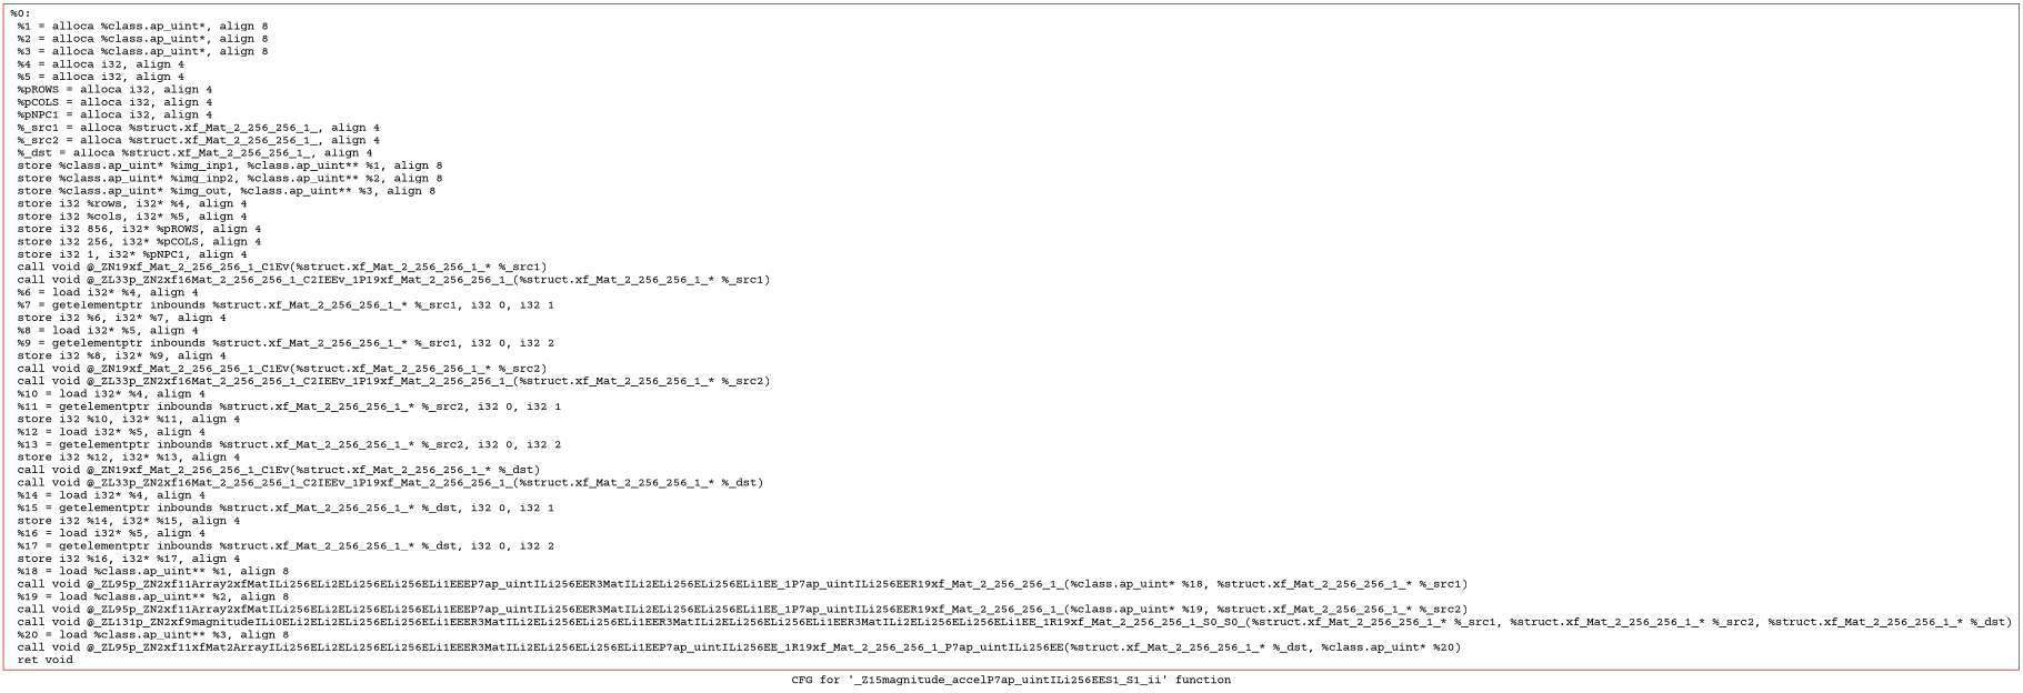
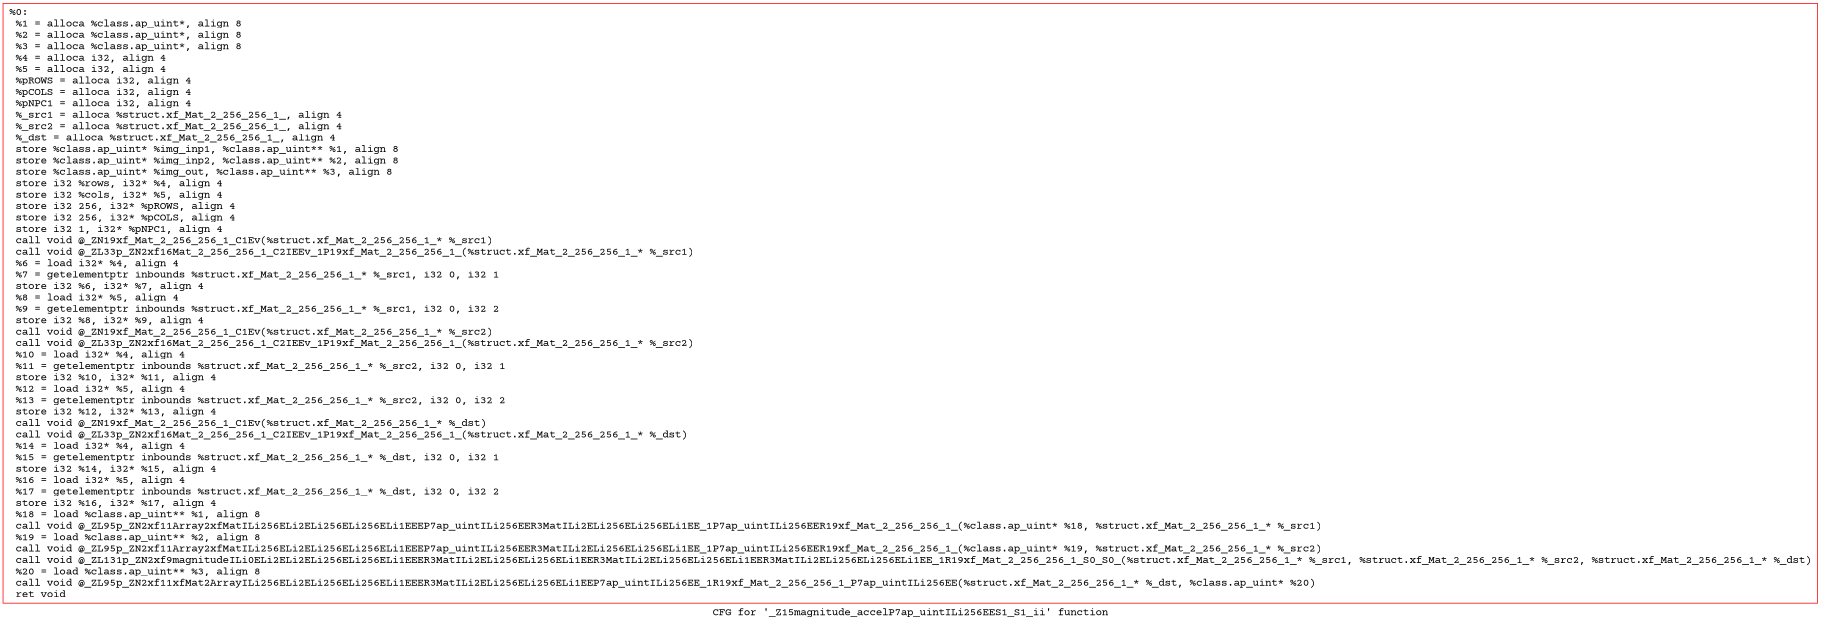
  digraph {
    label="CFG for '_Z15magnitude_accelP7ap_uintILi256EES1_S1_ii' function"
    rankdir=LR
    fontname="Courier Prime"
-   n1 [label="{%0:\l  %1 = alloca %class.ap_uint*, align 8\l  %2 = alloca %class.ap_uint*, align 8\l  %3 = alloca %class.ap_uint*, align 8\l  %4 = alloca i32, align 4\l  %5 = alloca i32, align 4\l  %pROWS = alloca i32, align 4\l  %pCOLS = alloca i32, align 4\l  %pNPC1 = alloca i32, align 4\l  %_src1 = alloca %struct.xf_Mat_2_256_256_1_, align 4\l  %_src2 = alloca %struct.xf_Mat_2_256_256_1_, align 4\l  %_dst = alloca %struct.xf_Mat_2_256_256_1_, align 4\l  store %class.ap_uint* %img_inp1, %class.ap_uint** %1, align 8\l  store %class.ap_uint* %img_inp2, %class.ap_uint** %2, align 8\l  store %class.ap_uint* %img_out, %class.ap_uint** %3, align 8\l  store i32 %rows, i32* %4, align 4\l  store i32 %cols, i32* %5, align 4\l  store i32 856, i32* %pROWS, align 4\l  store i32 256, i32* %pCOLS, align 4\l  store i32 1, i32* %pNPC1, align 4\l  call void @_ZN19xf_Mat_2_256_256_1_C1Ev(%struct.xf_Mat_2_256_256_1_* %_src1)\l  call void @_ZL33p_ZN2xf16Mat_2_256_256_1_C2IEEv_1P19xf_Mat_2_256_256_1_(%struct.xf_Mat_2_256_256_1_* %_src1)\l  %6 = load i32* %4, align 4\l  %7 = getelementptr inbounds %struct.xf_Mat_2_256_256_1_* %_src1, i32 0, i32 1\l  store i32 %6, i32* %7, align 4\l  %8 = load i32* %5, align 4\l  %9 = getelementptr inbounds %struct.xf_Mat_2_256_256_1_* %_src1, i32 0, i32 2\l  store i32 %8, i32* %9, align 4\l  call void @_ZN19xf_Mat_2_256_256_1_C1Ev(%struct.xf_Mat_2_256_256_1_* %_src2)\l  call void @_ZL33p_ZN2xf16Mat_2_256_256_1_C2IEEv_1P19xf_Mat_2_256_256_1_(%struct.xf_Mat_2_256_256_1_* %_src2)\l  %10 = load i32* %4, align 4\l  %11 = getelementptr inbounds %struct.xf_Mat_2_256_256_1_* %_src2, i32 0, i32 1\l  store i32 %10, i32* %11, align 4\l  %12 = load i32* %5, align 4\l  %13 = getelementptr inbounds %struct.xf_Mat_2_256_256_1_* %_src2, i32 0, i32 2\l  store i32 %12, i32* %13, align 4\l  call void @_ZN19xf_Mat_2_256_256_1_C1Ev(%struct.xf_Mat_2_256_256_1_* %_dst)\l  call void @_ZL33p_ZN2xf16Mat_2_256_256_1_C2IEEv_1P19xf_Mat_2_256_256_1_(%struct.xf_Mat_2_256_256_1_* %_dst)\l  %14 = load i32* %4, align 4\l  %15 = getelementptr inbounds %struct.xf_Mat_2_256_256_1_* %_dst, i32 0, i32 1\l  store i32 %14, i32* %15, align 4\l  %16 = load i32* %5, align 4\l  %17 = getelementptr inbounds %struct.xf_Mat_2_256_256_1_* %_dst, i32 0, i32 2\l  store i32 %16, i32* %17, align 4\l  %18 = load %class.ap_uint** %1, align 8\l  call void @_ZL95p_ZN2xf11Array2xfMatILi256ELi2ELi256ELi256ELi1EEEP7ap_uintILi256EER3MatILi2ELi256ELi256ELi1EE_1P7ap_uintILi256EER19xf_Mat_2_256_256_1_(%class.ap_uint* %18, %struct.xf_Mat_2_256_256_1_* %_src1)\l  %19 = load %class.ap_uint** %2, align 8\l  call void @_ZL95p_ZN2xf11Array2xfMatILi256ELi2ELi256ELi256ELi1EEEP7ap_uintILi256EER3MatILi2ELi256ELi256ELi1EE_1P7ap_uintILi256EER19xf_Mat_2_256_256_1_(%class.ap_uint* %19, %struct.xf_Mat_2_256_256_1_* %_src2)\l  call void @_ZL131p_ZN2xf9magnitudeILi0ELi2ELi2ELi256ELi256ELi1EEER3MatILi2ELi256ELi256ELi1EER3MatILi2ELi256ELi256ELi1EER3MatILi2ELi256ELi256ELi1EE_1R19xf_Mat_2_256_256_1_S0_S0_(%struct.xf_Mat_2_256_256_1_* %_src1, %struct.xf_Mat_2_256_256_1_* %_src2, %struct.xf_Mat_2_256_256_1_* %_dst)\l  %20 = load %class.ap_uint** %3, align 8\l  call void @_ZL95p_ZN2xf11xfMat2ArrayILi256ELi2ELi256ELi256ELi1EEER3MatILi2ELi256ELi256ELi1EEP7ap_uintILi256EE_1R19xf_Mat_2_256_256_1_P7ap_uintILi256EE(%struct.xf_Mat_2_256_256_1_* %_dst, %class.ap_uint* %20)\l  ret void\l}" shape=record color=red fontname="Courier Prime"]
+   n1 [label="{%0:\l  %1 = alloca %class.ap_uint*, align 8\l  %2 = alloca %class.ap_uint*, align 8\l  %3 = alloca %class.ap_uint*, align 8\l  %4 = alloca i32, align 4\l  %5 = alloca i32, align 4\l  %pROWS = alloca i32, align 4\l  %pCOLS = alloca i32, align 4\l  %pNPC1 = alloca i32, align 4\l  %_src1 = alloca %struct.xf_Mat_2_256_256_1_, align 4\l  %_src2 = alloca %struct.xf_Mat_2_256_256_1_, align 4\l  %_dst = alloca %struct.xf_Mat_2_256_256_1_, align 4\l  store %class.ap_uint* %img_inp1, %class.ap_uint** %1, align 8\l  store %class.ap_uint* %img_inp2, %class.ap_uint** %2, align 8\l  store %class.ap_uint* %img_out, %class.ap_uint** %3, align 8\l  store i32 %rows, i32* %4, align 4\l  store i32 %cols, i32* %5, align 4\l  store i32 256, i32* %pROWS, align 4\l  store i32 256, i32* %pCOLS, align 4\l  store i32 1, i32* %pNPC1, align 4\l  call void @_ZN19xf_Mat_2_256_256_1_C1Ev(%struct.xf_Mat_2_256_256_1_* %_src1)\l  call void @_ZL33p_ZN2xf16Mat_2_256_256_1_C2IEEv_1P19xf_Mat_2_256_256_1_(%struct.xf_Mat_2_256_256_1_* %_src1)\l  %6 = load i32* %4, align 4\l  %7 = getelementptr inbounds %struct.xf_Mat_2_256_256_1_* %_src1, i32 0, i32 1\l  store i32 %6, i32* %7, align 4\l  %8 = load i32* %5, align 4\l  %9 = getelementptr inbounds %struct.xf_Mat_2_256_256_1_* %_src1, i32 0, i32 2\l  store i32 %8, i32* %9, align 4\l  call void @_ZN19xf_Mat_2_256_256_1_C1Ev(%struct.xf_Mat_2_256_256_1_* %_src2)\l  call void @_ZL33p_ZN2xf16Mat_2_256_256_1_C2IEEv_1P19xf_Mat_2_256_256_1_(%struct.xf_Mat_2_256_256_1_* %_src2)\l  %10 = load i32* %4, align 4\l  %11 = getelementptr inbounds %struct.xf_Mat_2_256_256_1_* %_src2, i32 0, i32 1\l  store i32 %10, i32* %11, align 4\l  %12 = load i32* %5, align 4\l  %13 = getelementptr inbounds %struct.xf_Mat_2_256_256_1_* %_src2, i32 0, i32 2\l  store i32 %12, i32* %13, align 4\l  call void @_ZN19xf_Mat_2_256_256_1_C1Ev(%struct.xf_Mat_2_256_256_1_* %_dst)\l  call void @_ZL33p_ZN2xf16Mat_2_256_256_1_C2IEEv_1P19xf_Mat_2_256_256_1_(%struct.xf_Mat_2_256_256_1_* %_dst)\l  %14 = load i32* %4, align 4\l  %15 = getelementptr inbounds %struct.xf_Mat_2_256_256_1_* %_dst, i32 0, i32 1\l  store i32 %14, i32* %15, align 4\l  %16 = load i32* %5, align 4\l  %17 = getelementptr inbounds %struct.xf_Mat_2_256_256_1_* %_dst, i32 0, i32 2\l  store i32 %16, i32* %17, align 4\l  %18 = load %class.ap_uint** %1, align 8\l  call void @_ZL95p_ZN2xf11Array2xfMatILi256ELi2ELi256ELi256ELi1EEEP7ap_uintILi256EER3MatILi2ELi256ELi256ELi1EE_1P7ap_uintILi256EER19xf_Mat_2_256_256_1_(%class.ap_uint* %18, %struct.xf_Mat_2_256_256_1_* %_src1)\l  %19 = load %class.ap_uint** %2, align 8\l  call void @_ZL95p_ZN2xf11Array2xfMatILi256ELi2ELi256ELi256ELi1EEEP7ap_uintILi256EER3MatILi2ELi256ELi256ELi1EE_1P7ap_uintILi256EER19xf_Mat_2_256_256_1_(%class.ap_uint* %19, %struct.xf_Mat_2_256_256_1_* %_src2)\l  call void @_ZL131p_ZN2xf9magnitudeILi0ELi2ELi2ELi256ELi256ELi1EEER3MatILi2ELi256ELi256ELi1EER3MatILi2ELi256ELi256ELi1EER3MatILi2ELi256ELi256ELi1EE_1R19xf_Mat_2_256_256_1_S0_S0_(%struct.xf_Mat_2_256_256_1_* %_src1, %struct.xf_Mat_2_256_256_1_* %_src2, %struct.xf_Mat_2_256_256_1_* %_dst)\l  %20 = load %class.ap_uint** %3, align 8\l  call void @_ZL95p_ZN2xf11xfMat2ArrayILi256ELi2ELi256ELi256ELi1EEER3MatILi2ELi256ELi256ELi1EEP7ap_uintILi256EE_1R19xf_Mat_2_256_256_1_P7ap_uintILi256EE(%struct.xf_Mat_2_256_256_1_* %_dst, %class.ap_uint* %20)\l  ret void\l}" shape=record color=red fontname="Courier Prime"]
  }
